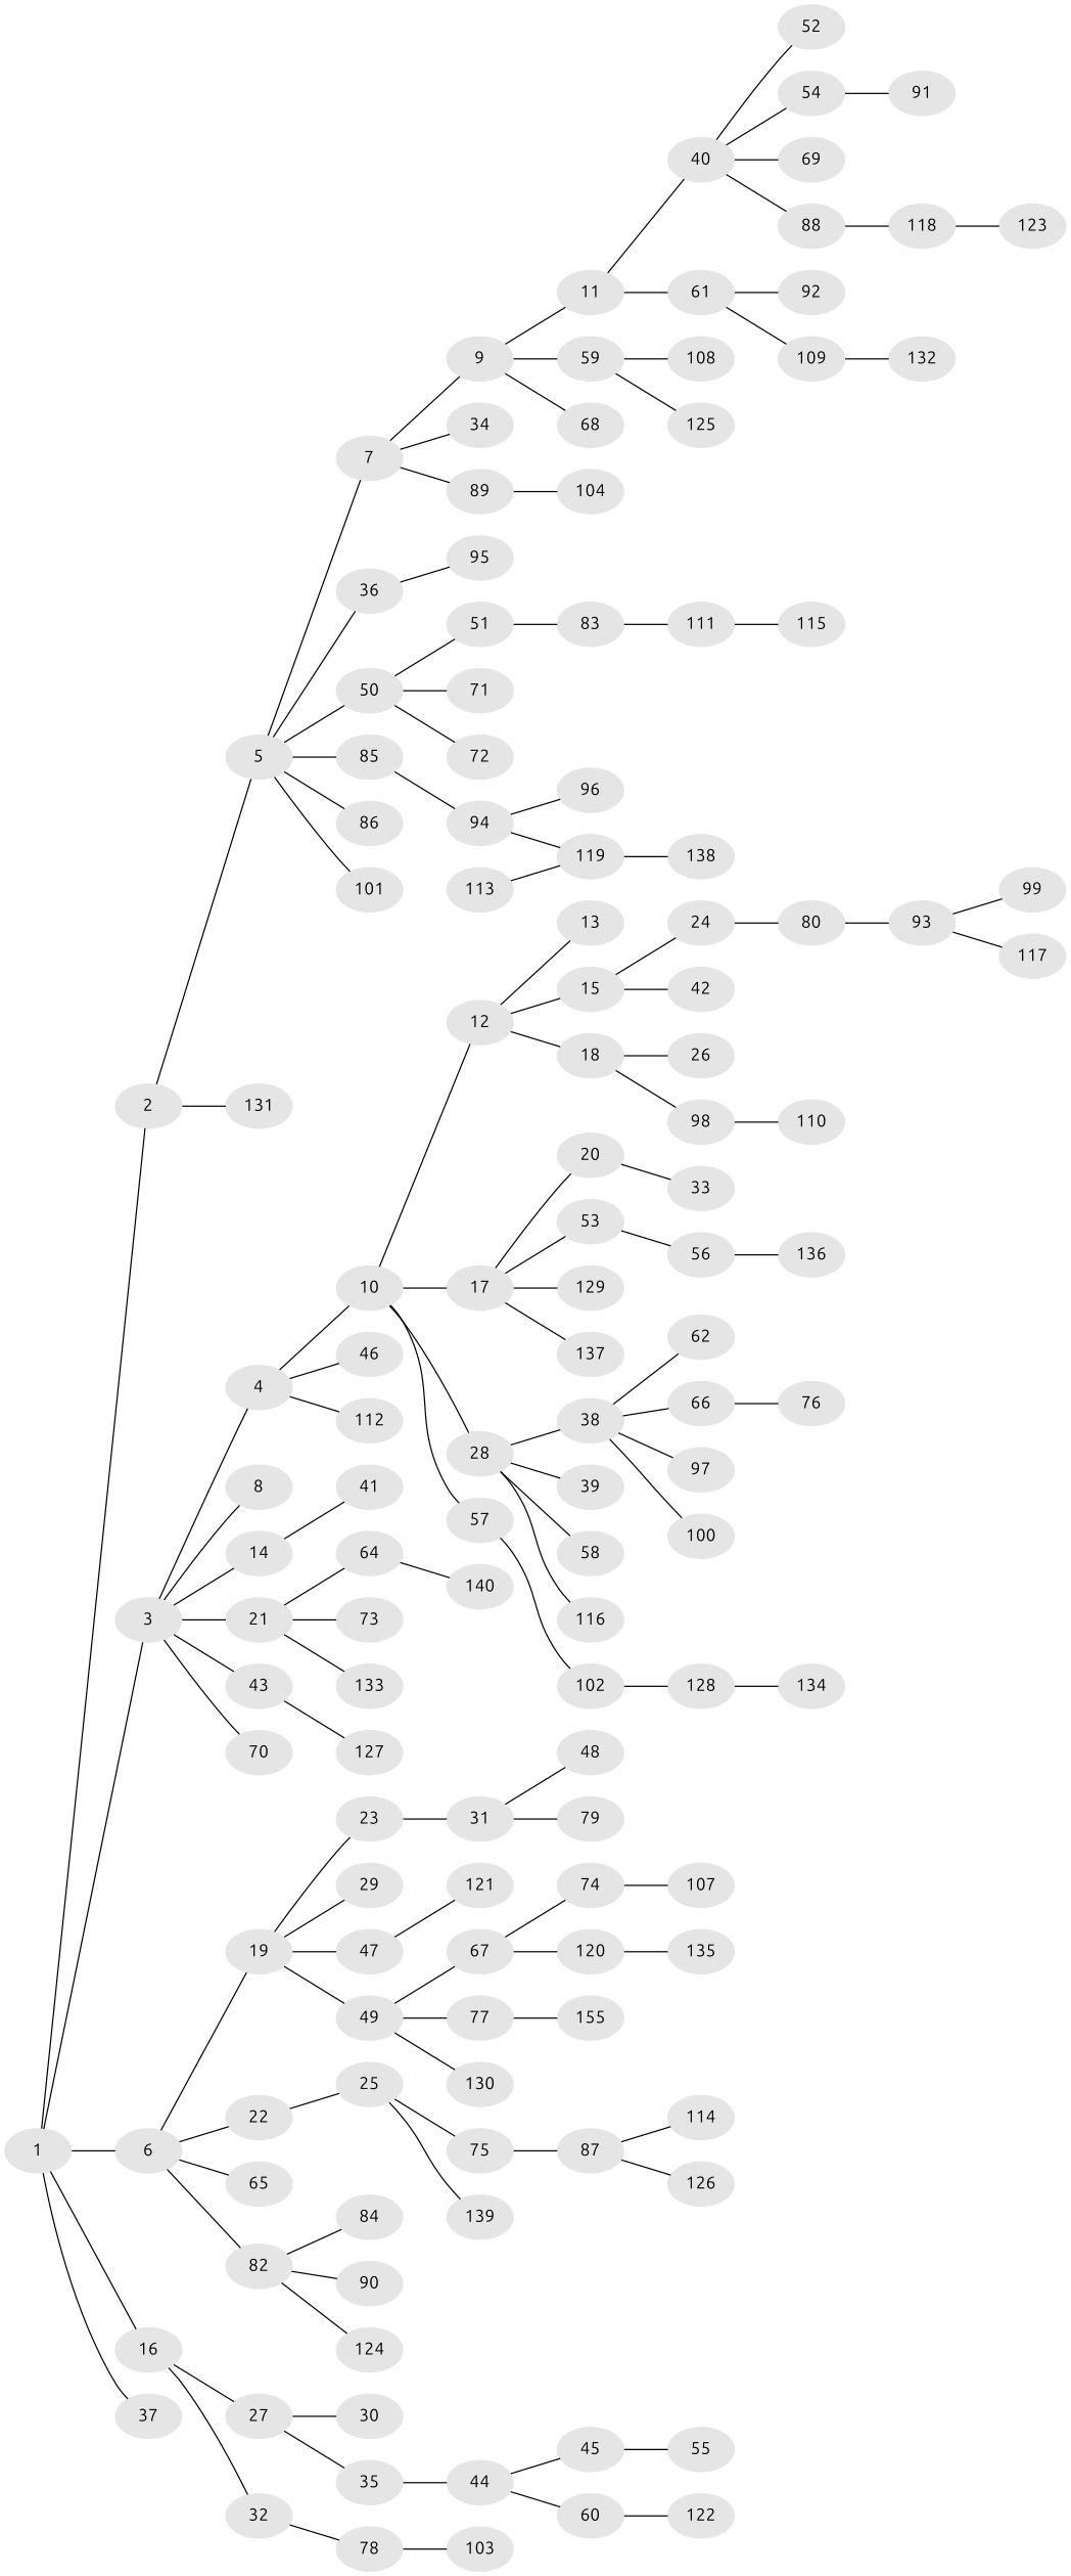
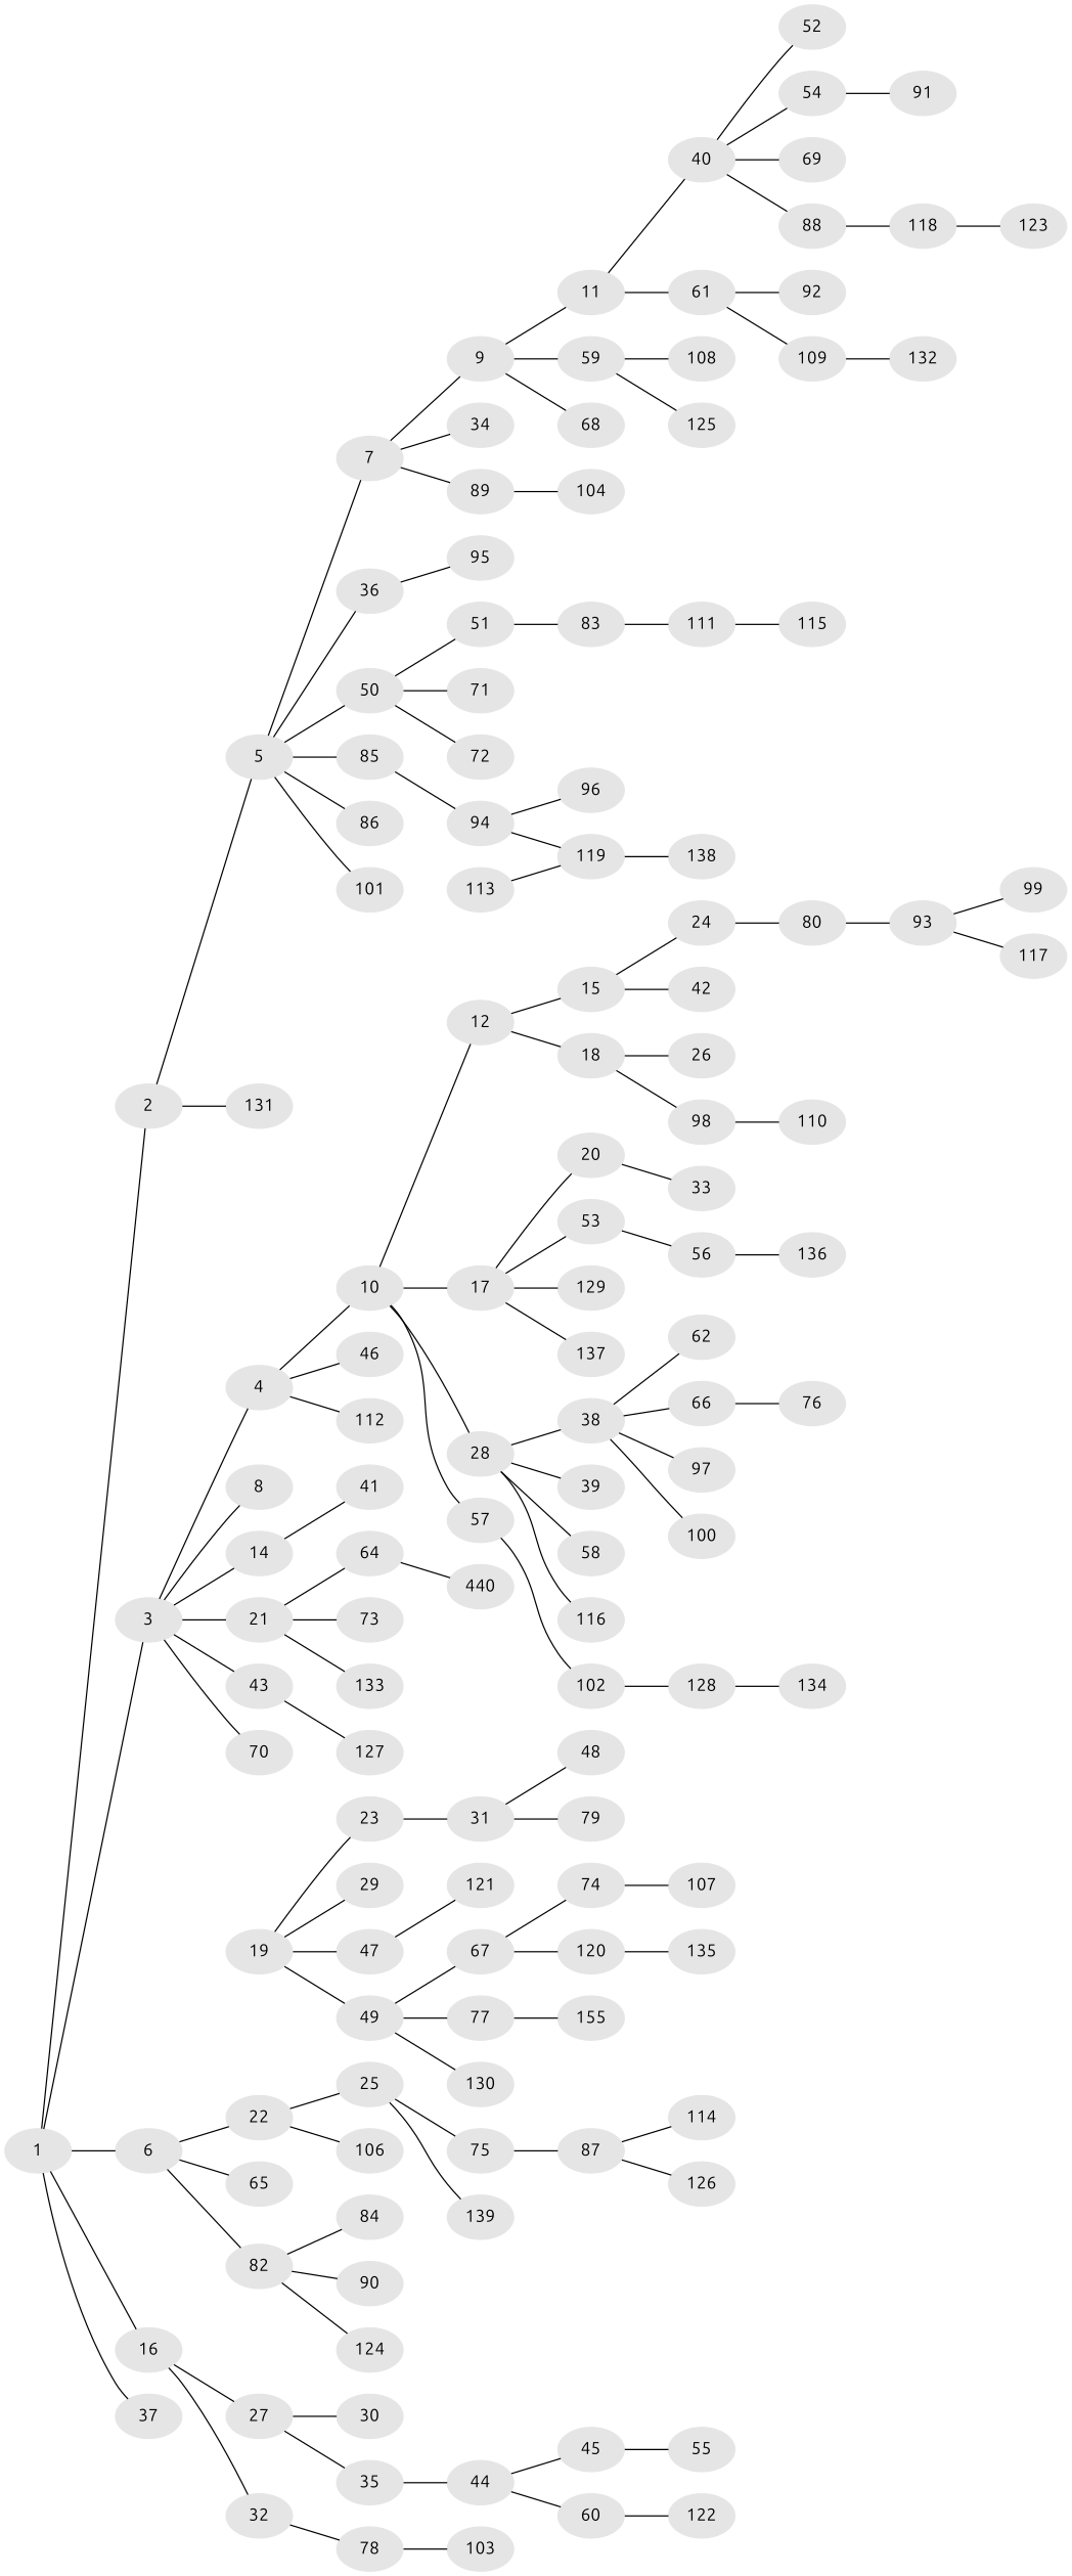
  graph {
    fontname=Ubuntu
    rankdir=LR
    node [color=gray90 fontname=Ubuntu style=filled]
    edge [fontname=Ubuntu]
    1
    2
    3
    6
    16
    37
    5
    131
    4
    8
    14
    21
    43
    70
    19
    22
    65
    82
    27
    32
    7
    36
    50
    85
    86
    101
    10
    46
    112
    41
    64
    73
    133
    127
    12
    17
    28
    57
    9
    34
    89
    95
    51
    71
    72
    94
    23
    29
    47
    49
    25
+   106
    84
    90
    124
    11
    59
    68
    104
    40
    61
    108
    125
-   13
    15
    18
    20
    53
    129
    137
    38
    39
    58
    116
    102
    52
    54
    69
    88
    92
    109
    24
    42
    26
    98
    80
    30
    35
    78
    33
    56
    110
    31
    121
    67
    77
    130
-   140
+   140 [label=440]
    75
    139
    48
    79
    93
    87
    44
    62
    66
    97
    100
    103
    45
    60
    76
    91
    118
    55
    122
    74
    120
    n120 [label=155]
    83
    111
    136
    128
    132
    107
    135
    114
    126
    99
    117
    115
    96
    119
    123
    113
    134
    138
    1 -- 2
    1 -- 3
    1 -- 6
    1 -- 16
    1 -- 37
    2 -- 5
    2 -- 131
    3 -- 4
    3 -- 8
    3 -- 14
    3 -- 21
    3 -- 43
    3 -- 70
-   6 -- 19
    6 -- 22
    6 -- 65
    6 -- 82
    16 -- 27
    16 -- 32
    5 -- 7
    5 -- 36
    5 -- 50
    5 -- 85
    5 -- 86
    5 -- 101
    4 -- 10
    4 -- 46
    4 -- 112
    14 -- 41
    21 -- 64
    21 -- 73
    21 -- 133
    43 -- 127
    19 -- 23
    19 -- 29
    19 -- 47
    19 -- 49
    22 -- 25
+   22 -- 106
    82 -- 84
    82 -- 90
    82 -- 124
    27 -- 30
    27 -- 35
    32 -- 78
    7 -- 9
    7 -- 34
    7 -- 89
    36 -- 95
    50 -- 51
    50 -- 71
    50 -- 72
    85 -- 94
    10 -- 12
    10 -- 17
    10 -- 28
    10 -- 57
    64 -- 140
-   12 -- 13
    12 -- 15
    12 -- 18
    17 -- 20
    17 -- 53
    17 -- 129
    17 -- 137
    28 -- 38
    28 -- 39
    28 -- 58
    28 -- 116
    57 -- 102
    9 -- 11
    9 -- 59
    9 -- 68
    89 -- 104
    51 -- 83
    94 -- 96
    94 -- 119
    23 -- 31
    47 -- 121
    49 -- 67
    49 -- 77
    49 -- 130
    25 -- 75
    25 -- 139
    11 -- 40
    11 -- 61
    59 -- 108
    59 -- 125
    40 -- 52
    40 -- 54
    40 -- 69
    40 -- 88
    61 -- 92
    61 -- 109
    15 -- 24
    15 -- 42
    18 -- 26
    18 -- 98
    20 -- 33
    53 -- 56
    38 -- 62
    38 -- 66
    38 -- 97
    38 -- 100
    102 -- 128
    54 -- 91
    88 -- 118
    109 -- 132
    24 -- 80
    98 -- 110
    80 -- 93
    35 -- 44
    78 -- 103
    56 -- 136
    31 -- 48
    31 -- 79
    67 -- 74
    67 -- 120
    77 -- n120
    75 -- 87
    93 -- 99
    93 -- 117
    87 -- 114
    87 -- 126
    44 -- 45
    44 -- 60
    66 -- 76
    45 -- 55
    60 -- 122
    118 -- 123
    74 -- 107
    120 -- 135
    83 -- 111
    111 -- 115
    128 -- 134
    119 -- 138
    113 -- 119
  }
